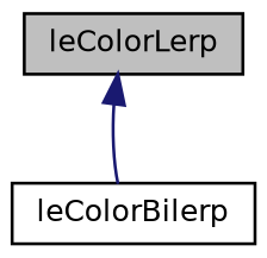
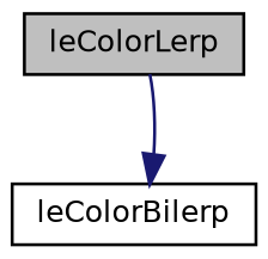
  digraph {
    rankdir=TB
    node [color=black fontname=Helvetica fontsize=10 shape=record style=filled]
    n1 [fillcolor=grey75 fontcolor=black height=0.2 label=leColorLerp width=0.4]
    n2 [fillcolor=white height=0.2 label=leColorBilerp width=0.4]
-   n1 -> n2 [color=midnightblue dir=back fontname=Helvetica fontsize=10 labelfontname=Helvetica labelfontsize=10 style=solid]
+   n2 -> n1 [color=midnightblue dir=back fontname=Helvetica fontsize=10 labelfontname=Helvetica labelfontsize=10 style=solid]
  }
